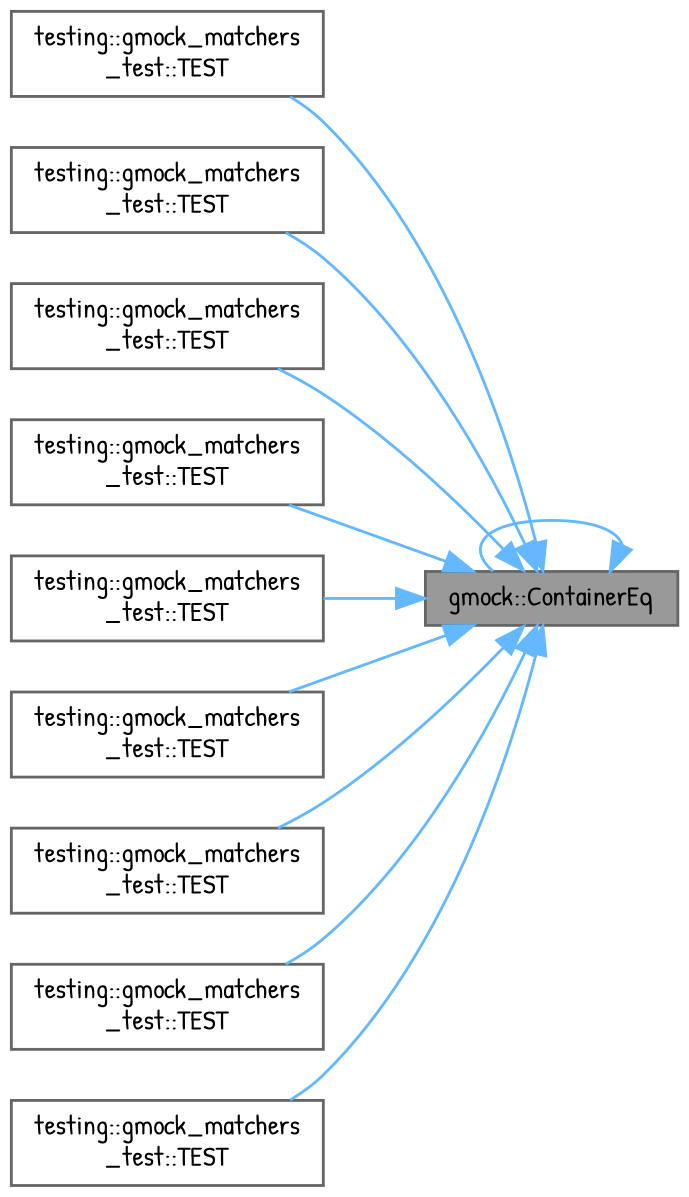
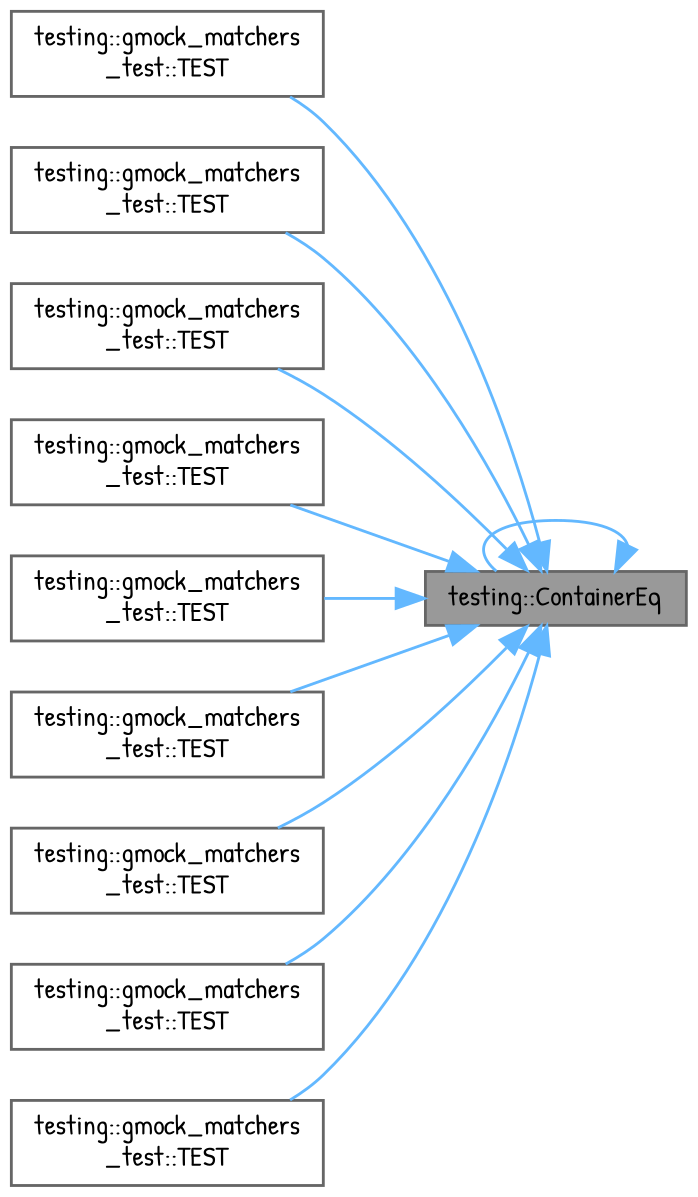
  digraph {
    rankdir=RL
    fontname="Patrick Hand"
    node [color=grey40 fillcolor=white fontname="Patrick Hand" fontsize=10 shape=box style=filled]
    edge [color=steelblue1 dir=back fontname="Patrick Hand" fontsize=10 labelfontname=Helvetica labelfontsize=10 style=solid]
-   n1 [color=gray40 fillcolor=grey60 fontcolor=black height=0.2 label="gmock::ContainerEq" width=0.4]
+   n1 [color=gray40 fillcolor=grey60 fontcolor=black height=0.2 label="testing::ContainerEq" width=0.4]
    n2 [height=0.2 label="testing::gmock_matchers\l_test::TEST" width=0.4]
    n3 [height=0.2 label="testing::gmock_matchers\l_test::TEST" width=0.4]
    n4 [height=0.2 label="testing::gmock_matchers\l_test::TEST" width=0.4]
    n5 [height=0.2 label="testing::gmock_matchers\l_test::TEST" width=0.4]
    n6 [height=0.2 label="testing::gmock_matchers\l_test::TEST" width=0.4]
    n7 [height=0.2 label="testing::gmock_matchers\l_test::TEST" width=0.4]
    n8 [height=0.2 label="testing::gmock_matchers\l_test::TEST" width=0.4]
    n9 [height=0.2 label="testing::gmock_matchers\l_test::TEST" width=0.4]
    n10 [height=0.2 label="testing::gmock_matchers\l_test::TEST" width=0.4]
    n1 -> n1
    n1 -> n2
    n1 -> n3
    n1 -> n4
    n1 -> n5
    n1 -> n6
    n1 -> n7
    n1 -> n8
    n1 -> n9
    n1 -> n10
  }
